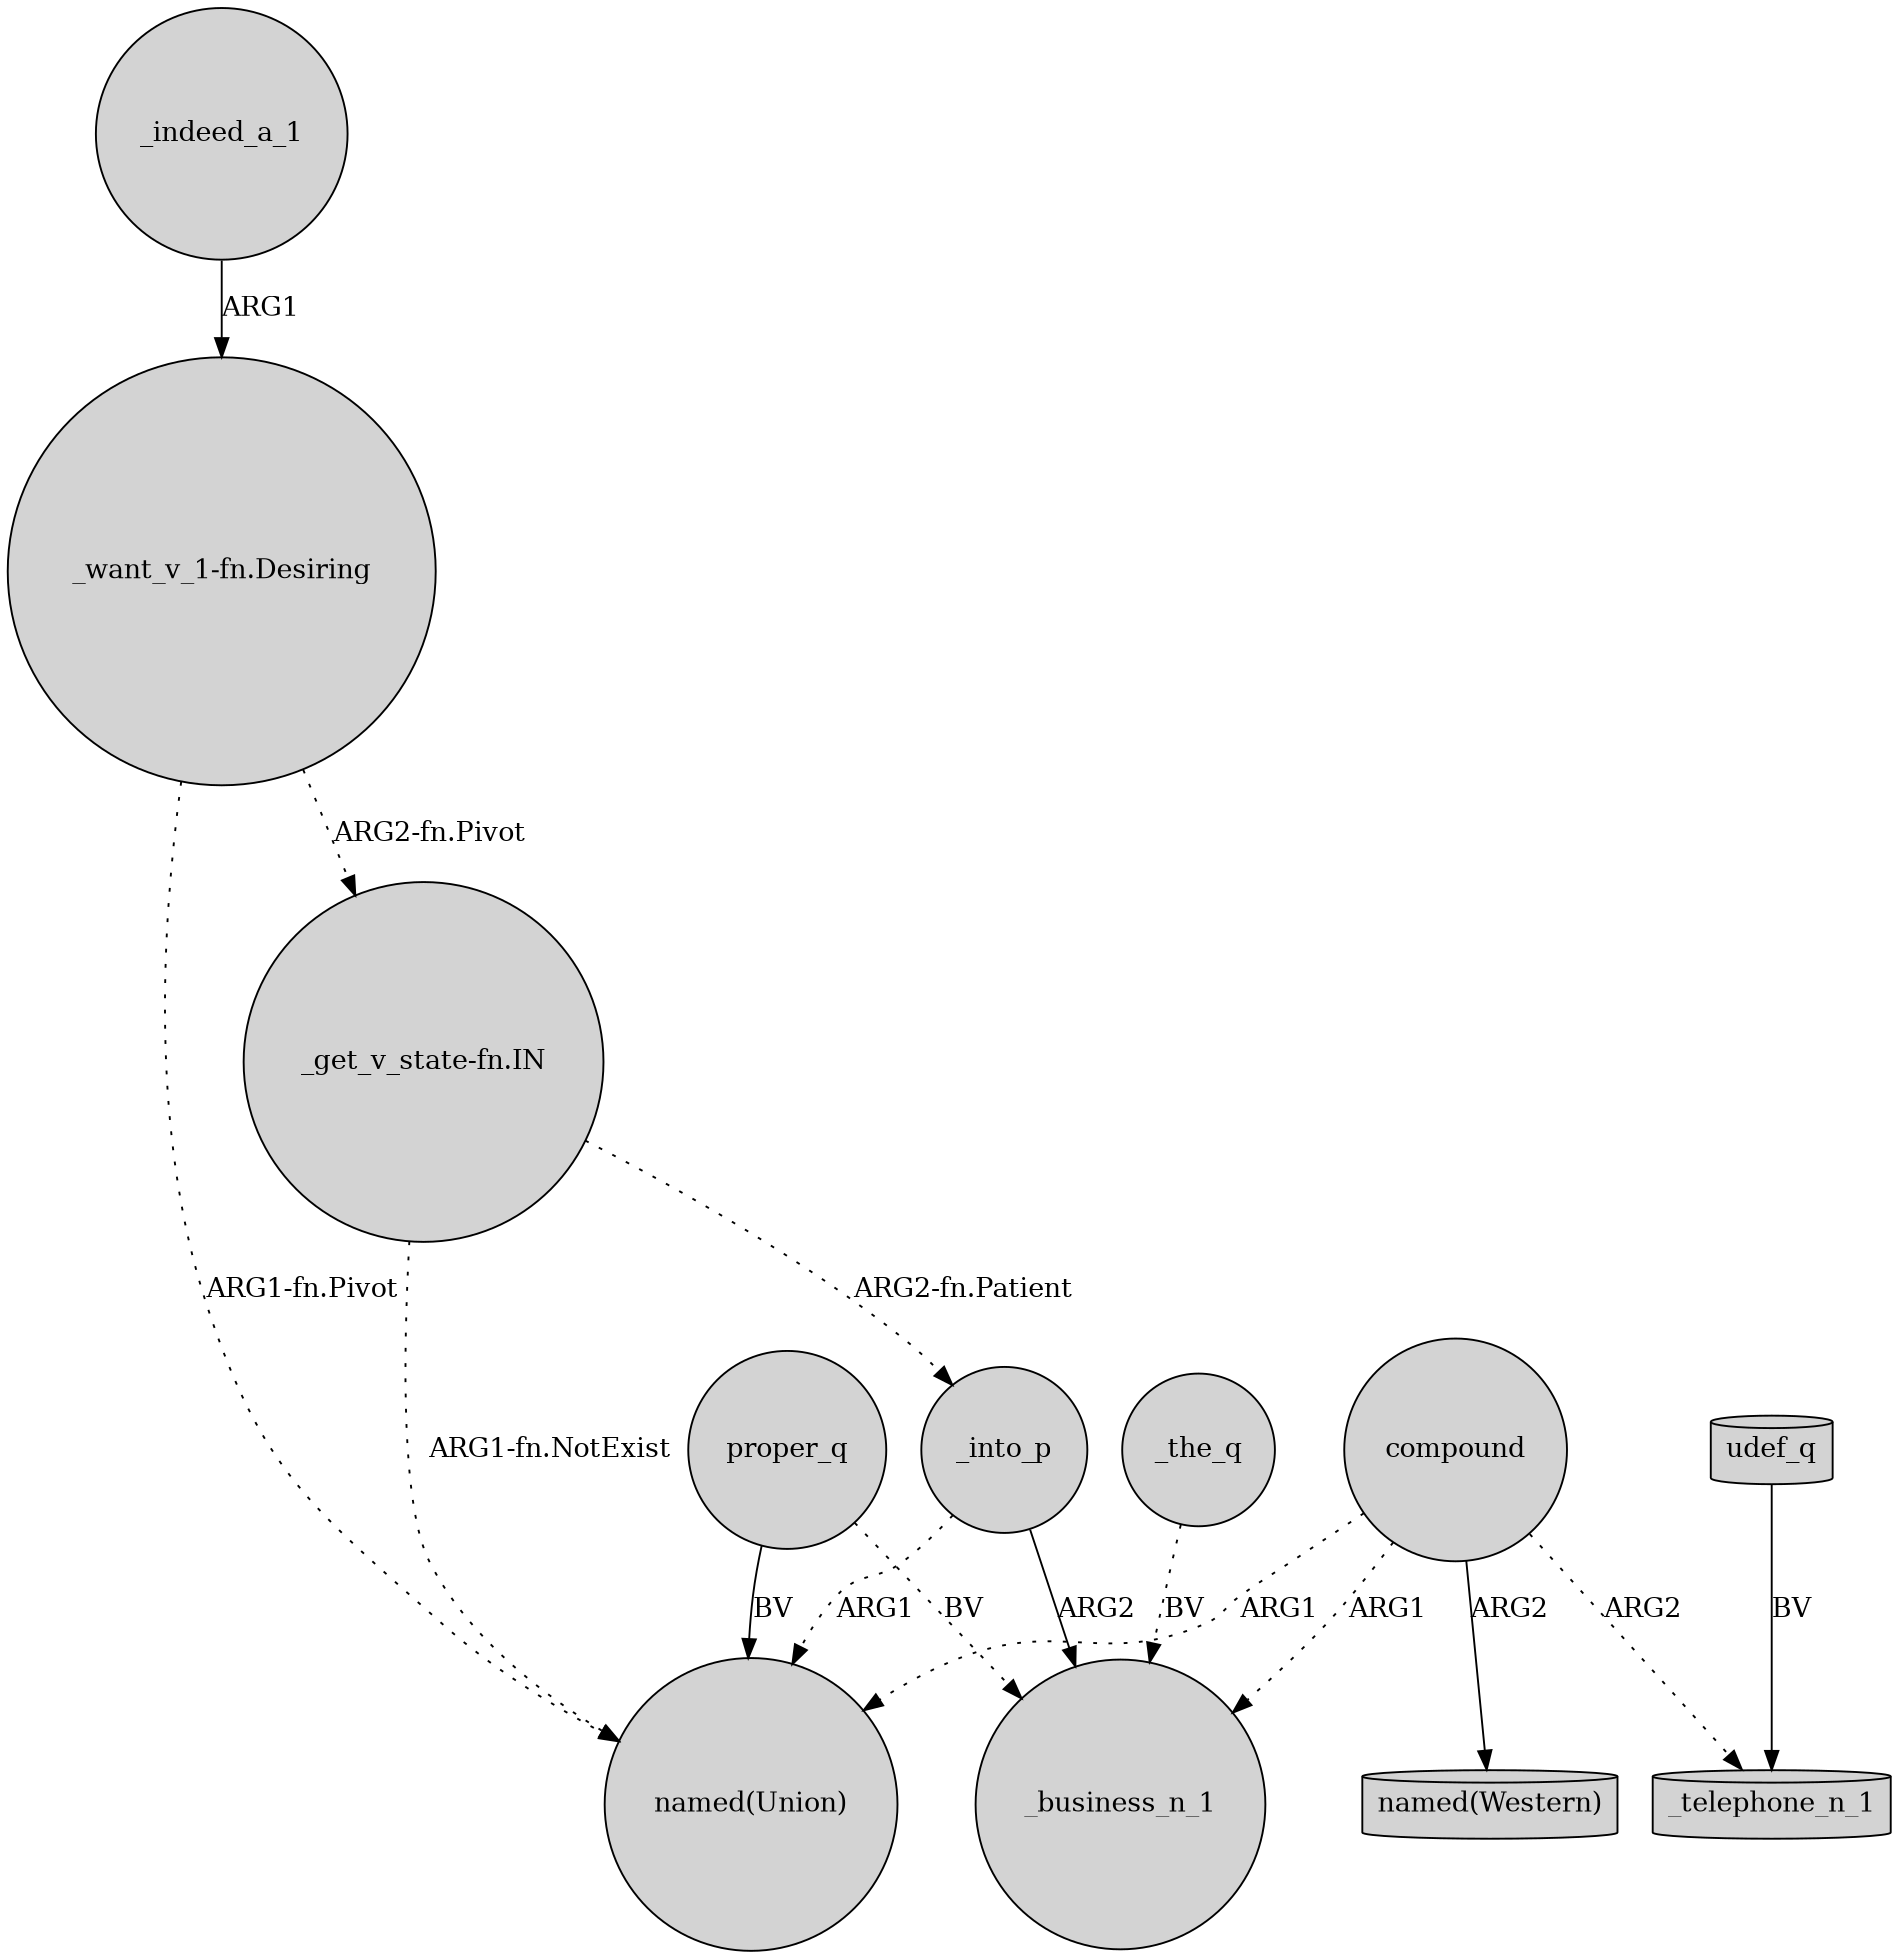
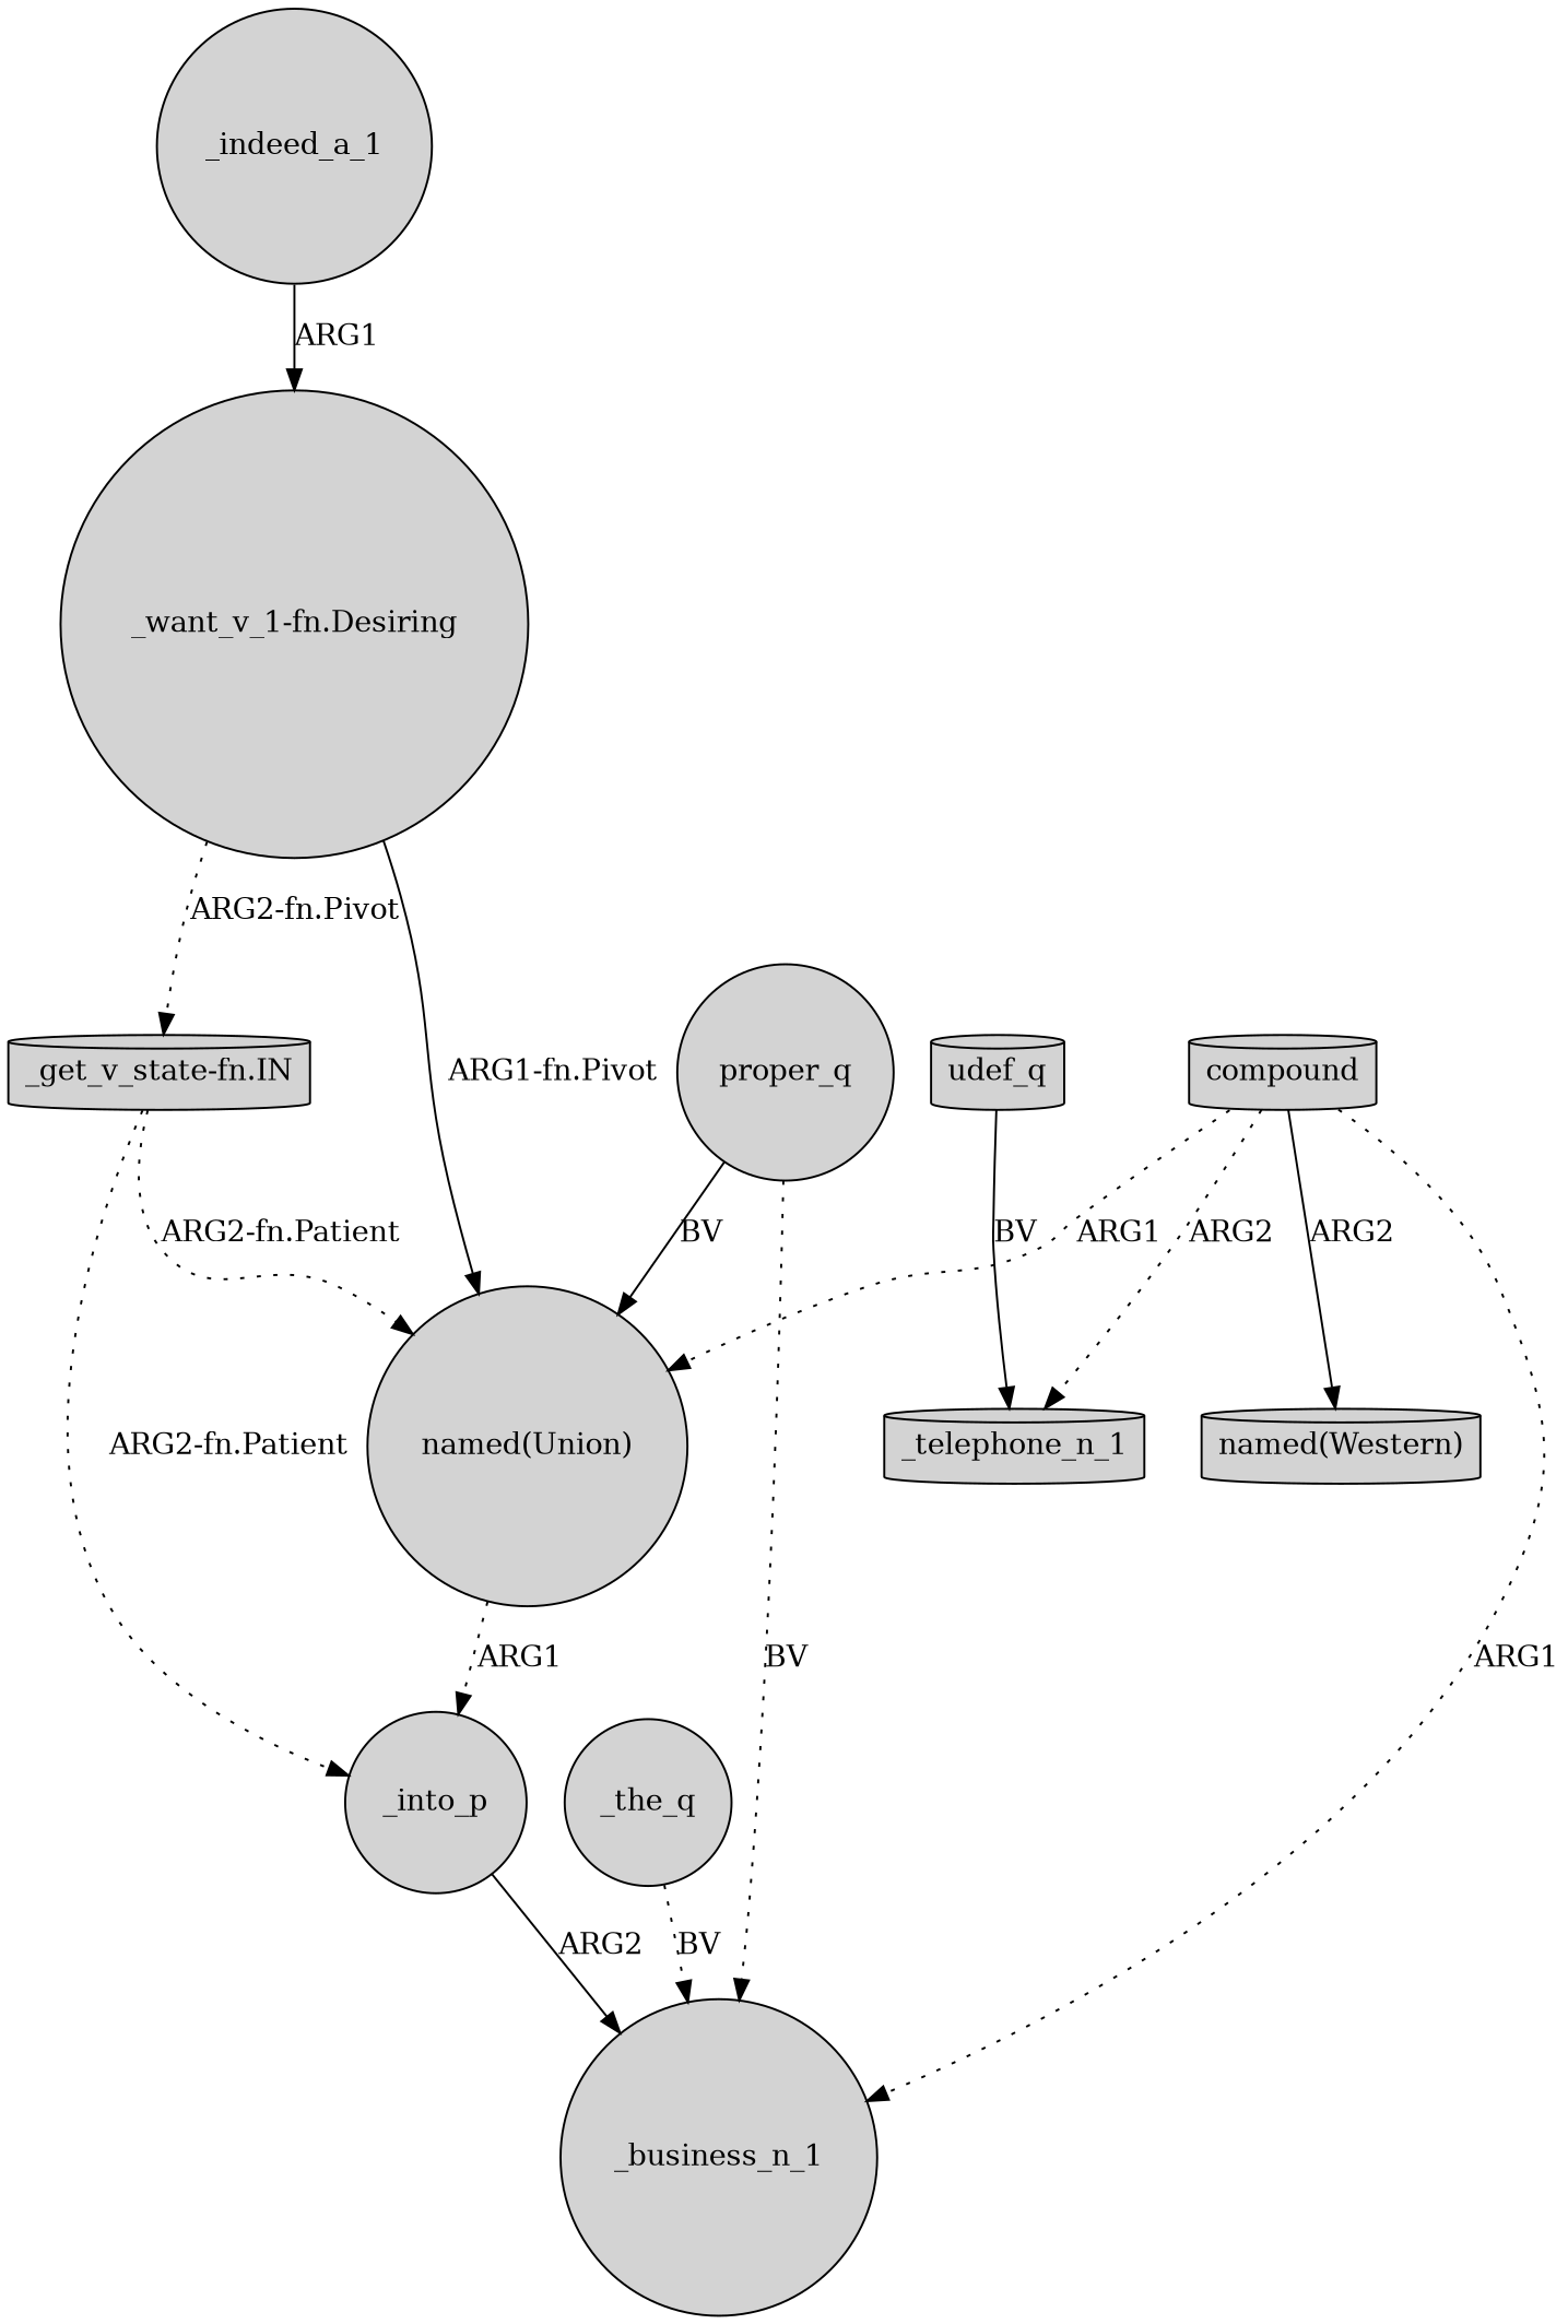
  digraph {
    node [shape=circle style=filled]
    edge [style=dotted]
-   "_get_v_state-fn.IN"
+   "_get_v_state-fn.IN" [shape=cylinder]
    "named(Union)"
    _into_p
    _business_n_1
    _the_q
    "_want_v_1-fn.Desiring"
    udef_q [shape=cylinder]
    _telephone_n_1 [shape=cylinder]
-   compound
+   compound [shape=cylinder]
    "named(Western)" [shape=cylinder]
    _indeed_a_1
    proper_q
-   "_get_v_state-fn.IN" -> "named(Union)" [label="ARG1-fn.NotExist"]
+   "_get_v_state-fn.IN" -> "named(Union)" [label="ARG2-fn.Patient"]
    "_get_v_state-fn.IN" -> _into_p [label="ARG2-fn.Patient"]
-   _into_p -> "named(Union)" [label=ARG1]
+   "named(Union)" -> _into_p [label=ARG1]
    _into_p -> _business_n_1 [label=ARG2 style=solid]
    _the_q -> _business_n_1 [label=BV]
    "_want_v_1-fn.Desiring" -> "_get_v_state-fn.IN" [label="ARG2-fn.Pivot"]
-   "_want_v_1-fn.Desiring" -> "named(Union)" [label="ARG1-fn.Pivot"]
+   "_want_v_1-fn.Desiring" -> "named(Union)" [label="ARG1-fn.Pivot" style=solid]
    udef_q -> _telephone_n_1 [label=BV style=solid]
    compound -> "named(Union)" [label=ARG1]
    compound -> _business_n_1 [label=ARG1]
    compound -> _telephone_n_1 [label=ARG2]
    compound -> "named(Western)" [label=ARG2 style=solid]
    _indeed_a_1 -> "_want_v_1-fn.Desiring" [label=ARG1 style=solid]
    proper_q -> "named(Union)" [label=BV style=solid]
    proper_q -> _business_n_1 [label=BV]
  }
